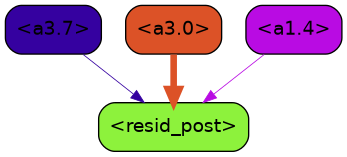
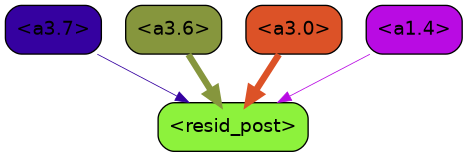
  strict digraph {
    splines=true
    node [color=black fontname=Helvetica shape=box style="filled, rounded"]
    edge [penwidth=0.6]
    "<a3.7>" [fillcolor="#3501a0"]
    "<resid_post>" [fillcolor="#8df23c"]
+   "<a3.6>" [fillcolor="#86963d"]
    "<a3.0>" [fillcolor="#dc5227"]
    "<a1.4>" [fillcolor="#b90be3"]
    "<a3.7>" -> "<resid_post>" [color="#3501a0"]
+   "<a3.6>" -> "<resid_post>" [color="#86963d" penwidth=4.751612067222595]
    "<a3.0>" -> "<resid_post>" [color="#dc5227" penwidth=4.884142994880676]
    "<a1.4>" -> "<resid_post>" [color="#b90be3"]
  }
